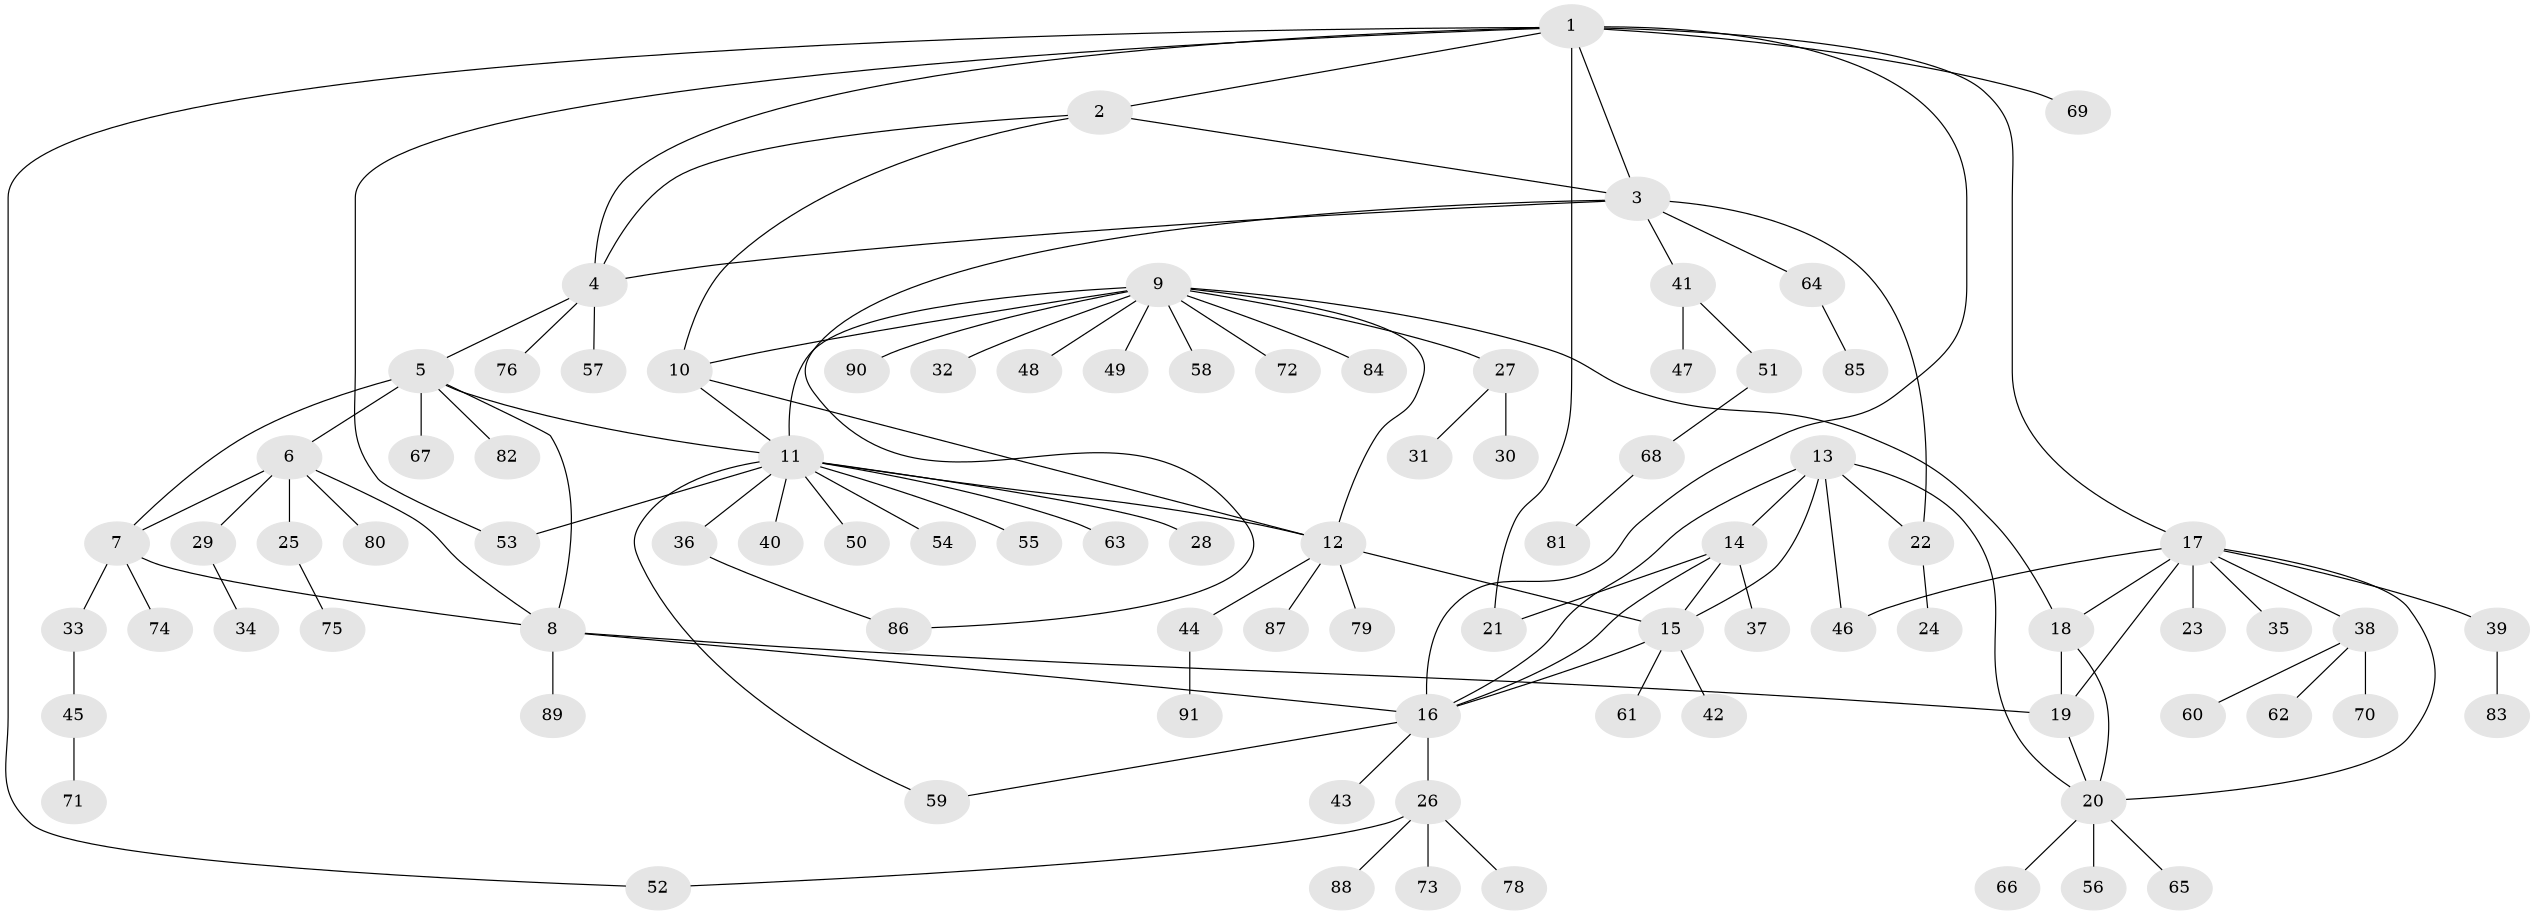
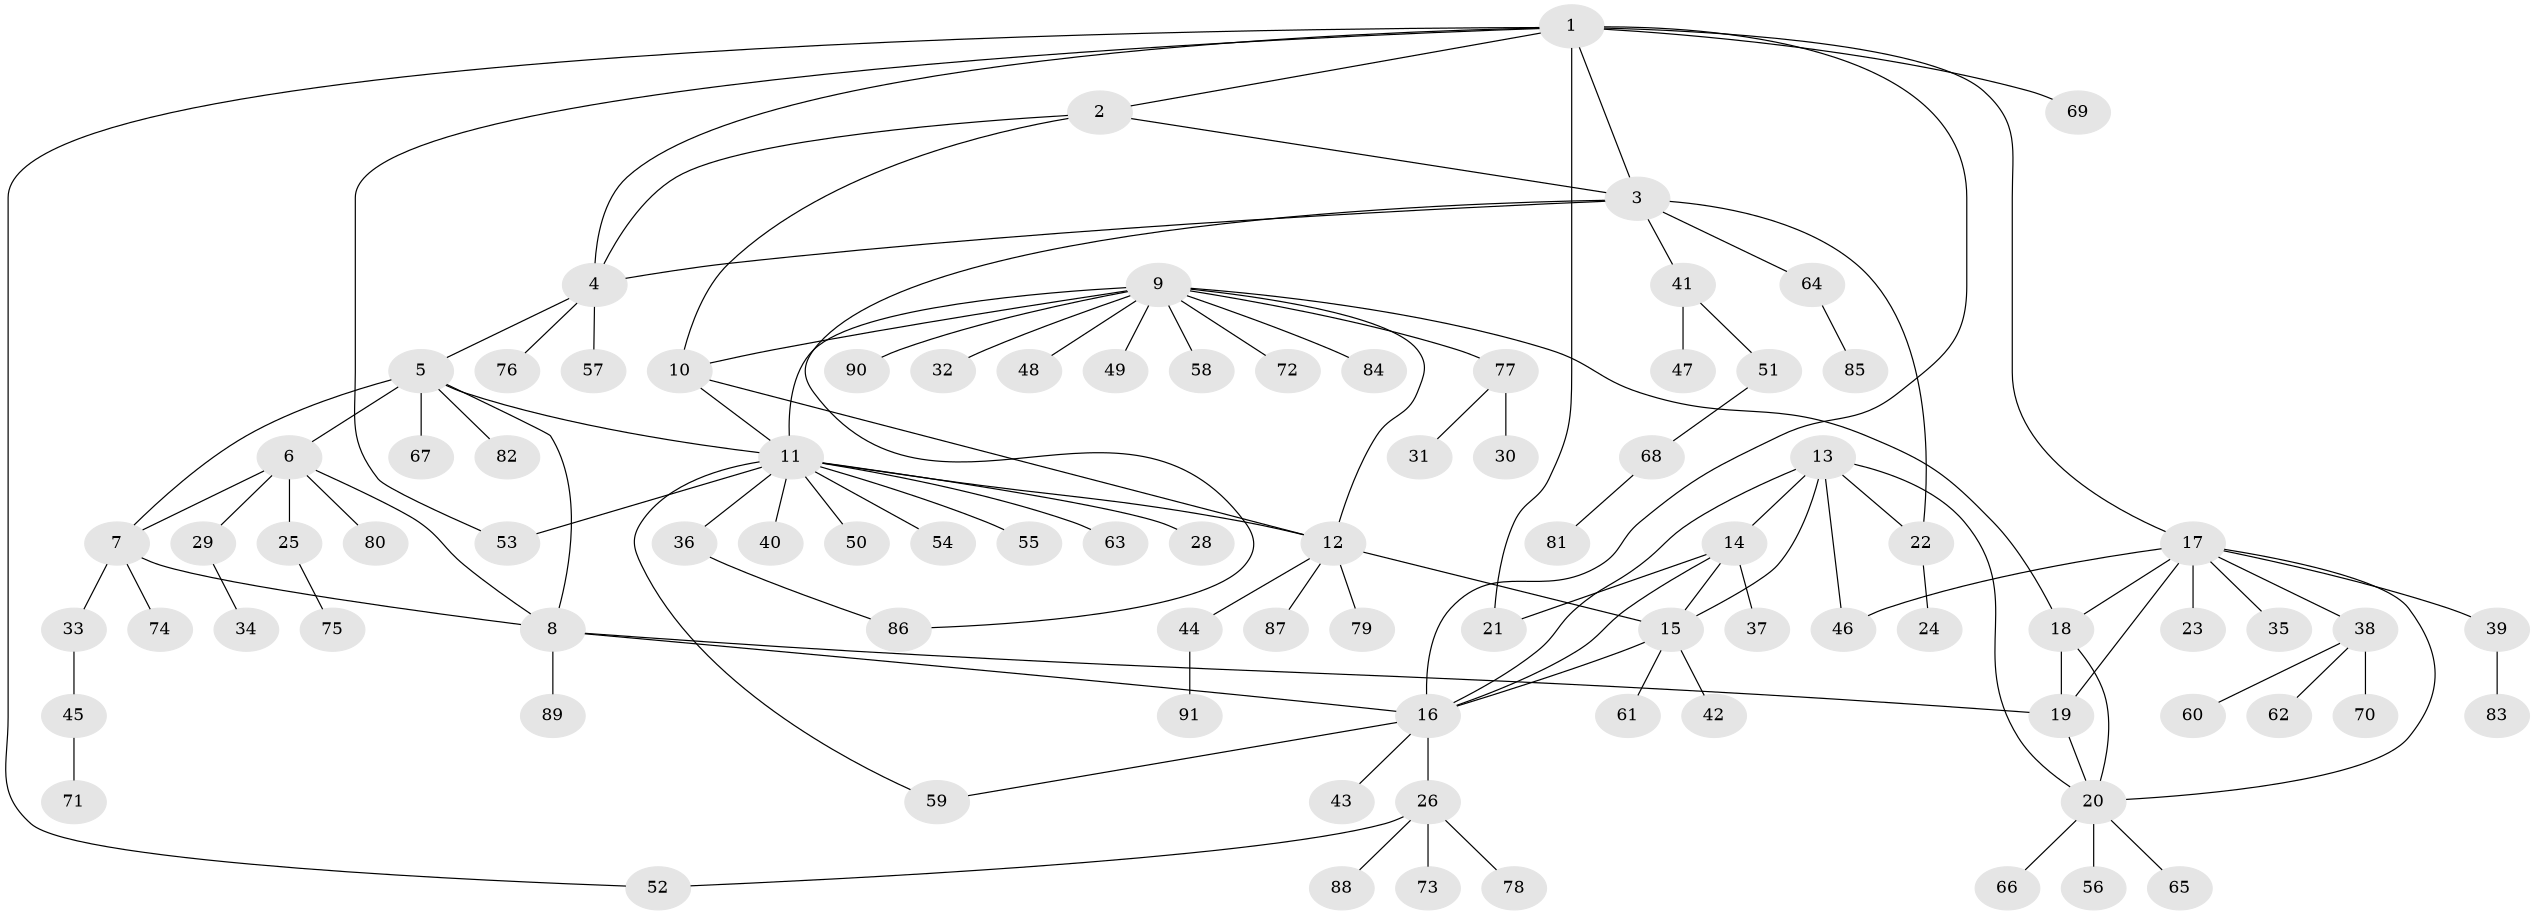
  graph {
    node [color=gray90 style=filled]
    1
    2
    3
    4
    16
    17
    21
    52
    69
    53
    10
    22
    41
    64
    86
    5
    57
    76
    59
    26
    43
    19
    18
    20
    46
    23
    35
    38
    39
    36
    11
    12
    24
    47
    51
    85
    6
    7
    8
    67
    82
    25
    29
    80
    33
    74
    89
    28
    40
    50
    54
    55
    63
    75
    34
    45
    9
-   27
+   27 [label=77]
    32
    48
    49
    58
    72
    84
    90
    15
    44
    79
    87
    30
    31
    42
    61
    91
    13
    14
    37
    56
    65
    66
    73
    78
    88
    60
    62
    70
    83
    71
    68
    81
    1 -- 2
    1 -- 3
    1 -- 4
    1 -- 16
    1 -- 17
    1 -- 21
    1 -- 52
    1 -- 69
    1 -- 53
    2 -- 3
    2 -- 4
    2 -- 10
    3 -- 4
    3 -- 22
    3 -- 41
    3 -- 64
    3 -- 86
    4 -- 5
    4 -- 57
    4 -- 76
    16 -- 59
    16 -- 26
    16 -- 43
    17 -- 19
    17 -- 18
    17 -- 20
    17 -- 46
    17 -- 23
    17 -- 35
    17 -- 38
    17 -- 39
    10 -- 11
    10 -- 12
    22 -- 24
    41 -- 47
    41 -- 51
    64 -- 85
    5 -- 11
    5 -- 6
    5 -- 7
    5 -- 8
    5 -- 67
    5 -- 82
    26 -- 52
    26 -- 73
    26 -- 78
    26 -- 88
    19 -- 20
    18 -- 19
    18 -- 20
    20 -- 56
    20 -- 65
    20 -- 66
    38 -- 60
    38 -- 62
    38 -- 70
    39 -- 83
    36 -- 86
    11 -- 53
    11 -- 59
    11 -- 36
    11 -- 12
    11 -- 28
    11 -- 40
    11 -- 50
    11 -- 54
    11 -- 55
    11 -- 63
    12 -- 15
    12 -- 44
    12 -- 79
    12 -- 87
    51 -- 68
    6 -- 7
    6 -- 8
    6 -- 25
    6 -- 29
    6 -- 80
    7 -- 8
    7 -- 33
    7 -- 74
    8 -- 16
    8 -- 19
    8 -- 89
    25 -- 75
    29 -- 34
    33 -- 45
    45 -- 71
    9 -- 10
    9 -- 18
    9 -- 11
    9 -- 12
    9 -- 27
    9 -- 32
    9 -- 48
    9 -- 49
    9 -- 58
    9 -- 72
    9 -- 84
    9 -- 90
    27 -- 30
    27 -- 31
    15 -- 16
    15 -- 42
    15 -- 61
    44 -- 91
    13 -- 16
    13 -- 22
    13 -- 20
    13 -- 46
    13 -- 15
    13 -- 14
    14 -- 16
    14 -- 21
    14 -- 15
    14 -- 37
    68 -- 81
  }
